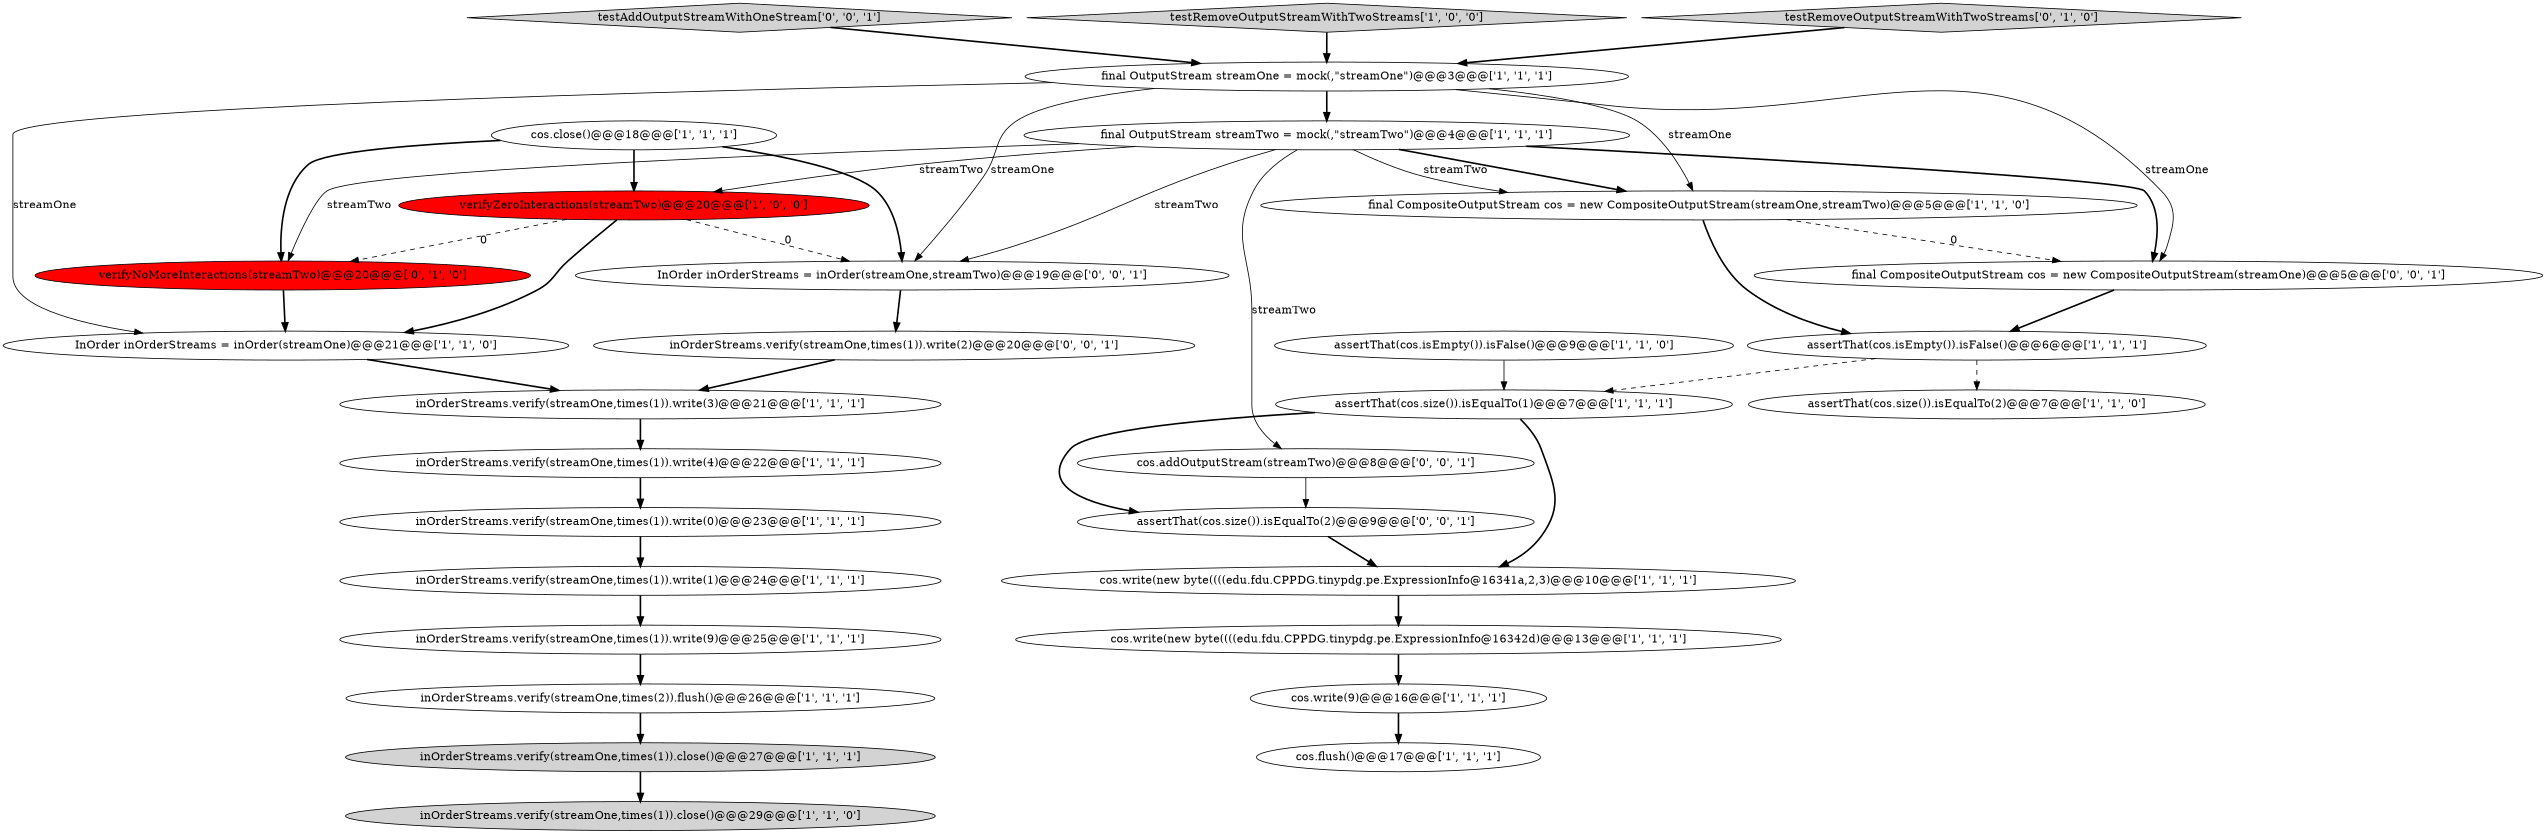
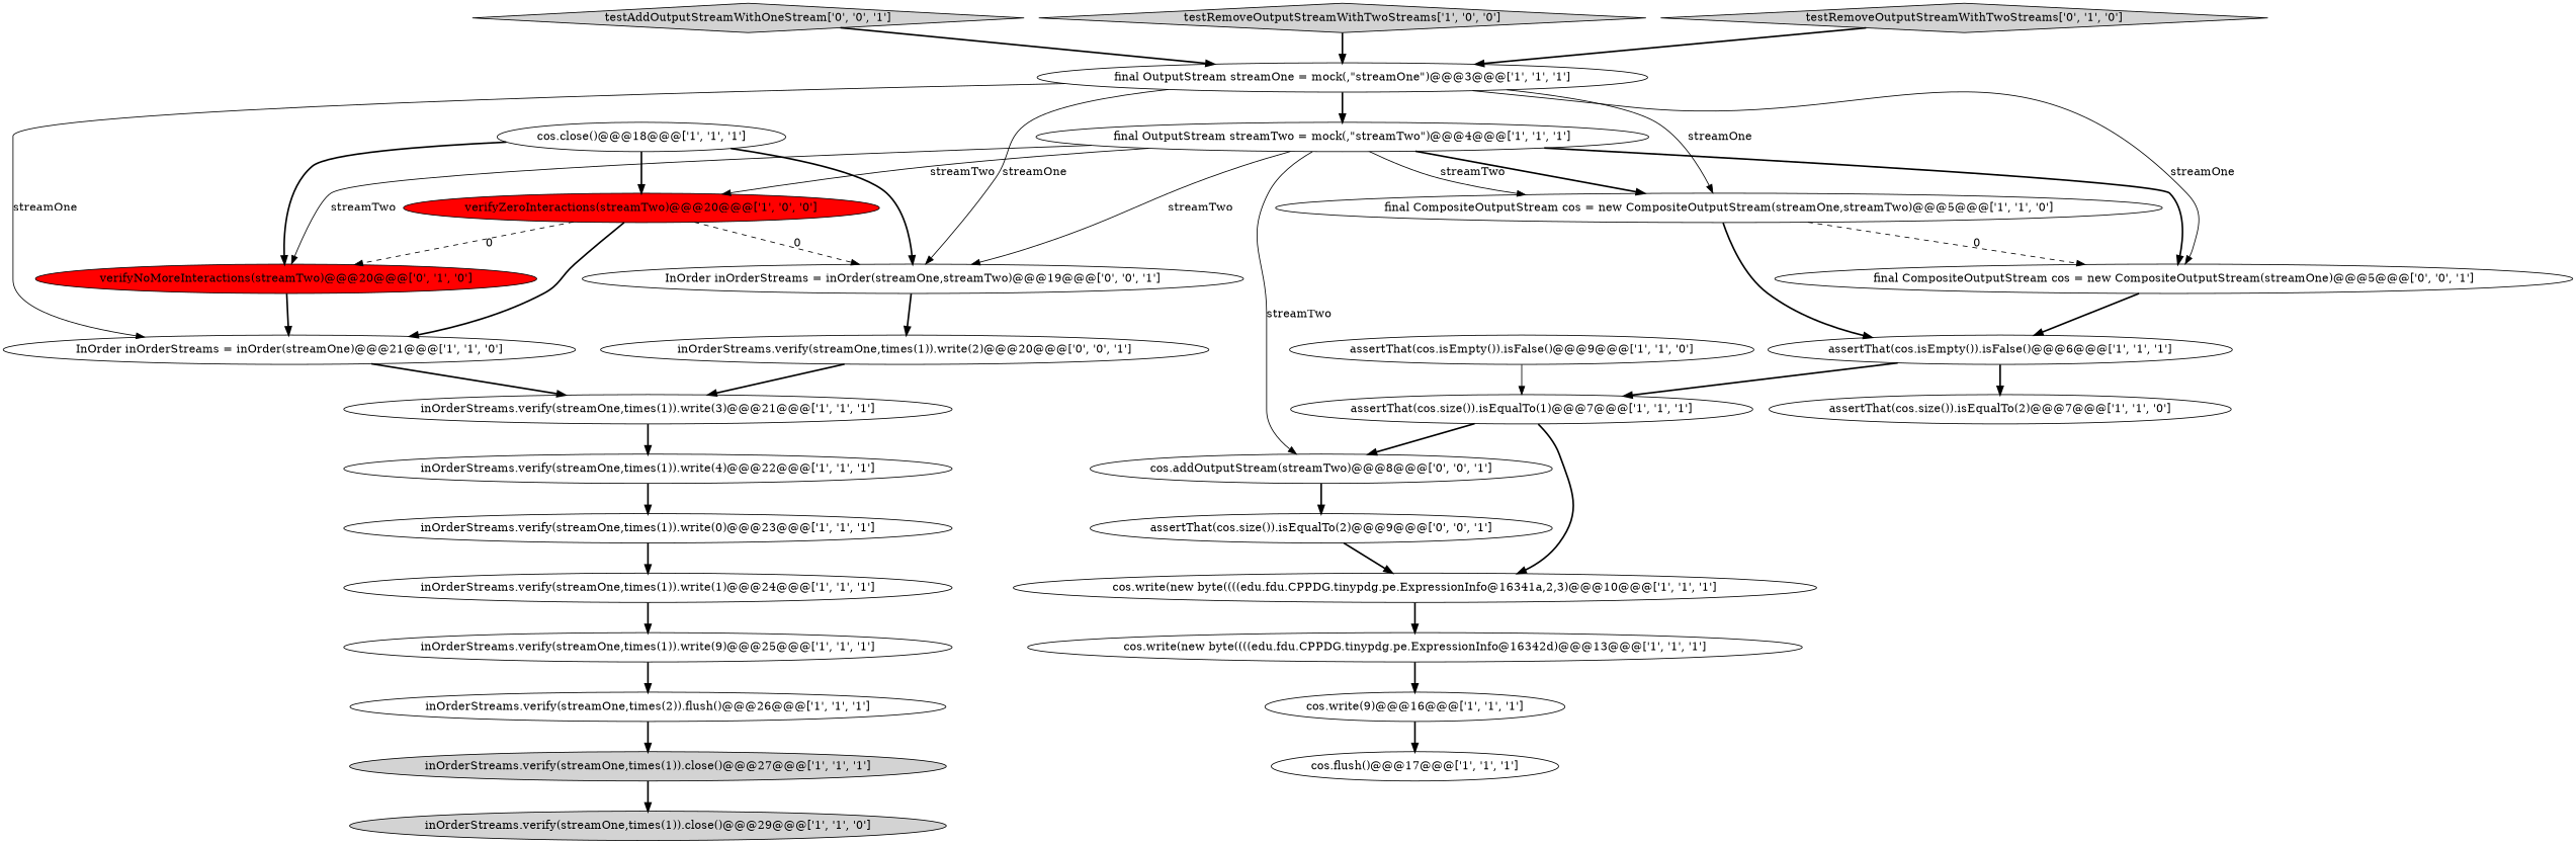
  digraph {
    node [fillcolor=white shape=ellipse style=filled]
    edge [style=bold]
    n1 [label="inOrderStreams.verify(streamOne,times(2)).flush()@@@26@@@['1', '1', '1']"]
    n2 [fillcolor=lightgray label="inOrderStreams.verify(streamOne,times(1)).close()@@@27@@@['1', '1', '1']"]
    n3 [fillcolor=lightgray label="inOrderStreams.verify(streamOne,times(1)).close()@@@29@@@['1', '1', '0']"]
    n4 [label="assertThat(cos.size()).isEqualTo(2)@@@9@@@['0', '0', '1']"]
    n5 [label="cos.write(new byte((((edu.fdu.CPPDG.tinypdg.pe.ExpressionInfo@16341a,2,3)@@@10@@@['1', '1', '1']"]
    n6 [label="cos.write(new byte((((edu.fdu.CPPDG.tinypdg.pe.ExpressionInfo@16342d)@@@13@@@['1', '1', '1']"]
    n7 [label="final CompositeOutputStream cos = new CompositeOutputStream(streamOne)@@@5@@@['0', '0', '1']"]
    n8 [label="assertThat(cos.isEmpty()).isFalse()@@@6@@@['1', '1', '1']"]
    n9 [label="assertThat(cos.size()).isEqualTo(1)@@@7@@@['1', '1', '1']"]
    n10 [label="assertThat(cos.size()).isEqualTo(2)@@@7@@@['1', '1', '0']"]
    n11 [fillcolor=lightgray label="testAddOutputStreamWithOneStream['0', '0', '1']" shape=diamond]
    n12 [label="final OutputStream streamOne = mock(,\"streamOne\")@@@3@@@['1', '1', '1']"]
    n13 [label="InOrder inOrderStreams = inOrder(streamOne)@@@21@@@['1', '1', '0']"]
    n14 [label="InOrder inOrderStreams = inOrder(streamOne,streamTwo)@@@19@@@['0', '0', '1']"]
    n15 [label="final CompositeOutputStream cos = new CompositeOutputStream(streamOne,streamTwo)@@@5@@@['1', '1', '0']"]
    n16 [label="final OutputStream streamTwo = mock(,\"streamTwo\")@@@4@@@['1', '1', '1']"]
    n17 [label="cos.addOutputStream(streamTwo)@@@8@@@['0', '0', '1']"]
    n18 [label="inOrderStreams.verify(streamOne,times(1)).write(2)@@@20@@@['0', '0', '1']"]
    n19 [label="inOrderStreams.verify(streamOne,times(1)).write(3)@@@21@@@['1', '1', '1']"]
    n20 [label="inOrderStreams.verify(streamOne,times(1)).write(4)@@@22@@@['1', '1', '1']"]
    n21 [fillcolor=lightgray label="testRemoveOutputStreamWithTwoStreams['1', '0', '0']" shape=diamond]
    n22 [label="cos.write(9)@@@16@@@['1', '1', '1']"]
    n23 [fillcolor=red label="verifyNoMoreInteractions(streamTwo)@@@20@@@['0', '1', '0']"]
    n24 [label="cos.close()@@@18@@@['1', '1', '1']"]
    n25 [fillcolor=red label="verifyZeroInteractions(streamTwo)@@@20@@@['1', '0', '0']"]
    n26 [label="assertThat(cos.isEmpty()).isFalse()@@@9@@@['1', '1', '0']"]
    n27 [label="inOrderStreams.verify(streamOne,times(1)).write(0)@@@23@@@['1', '1', '1']"]
    n28 [label="inOrderStreams.verify(streamOne,times(1)).write(1)@@@24@@@['1', '1', '1']"]
    n29 [label="inOrderStreams.verify(streamOne,times(1)).write(9)@@@25@@@['1', '1', '1']"]
    n30 [label="cos.flush()@@@17@@@['1', '1', '1']"]
    n31 [fillcolor=lightgray label="testRemoveOutputStreamWithTwoStreams['0', '1', '0']" shape=diamond]
    n1 -> n2
    n2 -> n3
    n4 -> n5
    n5 -> n6
    n6 -> n22
    n7 -> n8
-   n8 -> n9 [style=dashed]
-   n8 -> n10 [style=dashed]
+   n8 -> n9
+   n8 -> n10
    n9 -> n5
-   n9 -> n4
+   n9 -> n17
    n11 -> n12
    n12 -> n7 [label=streamOne style=solid]
    n12 -> n13 [label=streamOne style=solid]
    n12 -> n14 [label=streamOne style=solid]
    n12 -> n15 [label=streamOne style=solid]
    n12 -> n16
    n13 -> n19
    n14 -> n18
    n15 -> n7 [label=0 style=dashed]
    n15 -> n8
    n16 -> n7
    n16 -> n14 [label=streamTwo style=solid]
    n16 -> n15
    n16 -> n15 [label=streamTwo style=solid]
    n16 -> n17 [label=streamTwo style=solid]
    n16 -> n23 [label=streamTwo style=solid]
    n16 -> n25 [label=streamTwo style=solid]
-   n17 -> n4 [style=solid]
+   n17 -> n4
    n18 -> n19
    n19 -> n20
    n20 -> n27
    n21 -> n12
    n22 -> n30
    n23 -> n13
    n24 -> n14
    n24 -> n23
    n24 -> n25
    n25 -> n13
    n25 -> n14 [label=0 style=dashed]
    n25 -> n23 [label=0 style=dashed]
    n26 -> n9 [style=solid]
    n27 -> n28
    n28 -> n29
    n29 -> n1
    n31 -> n12
  }
